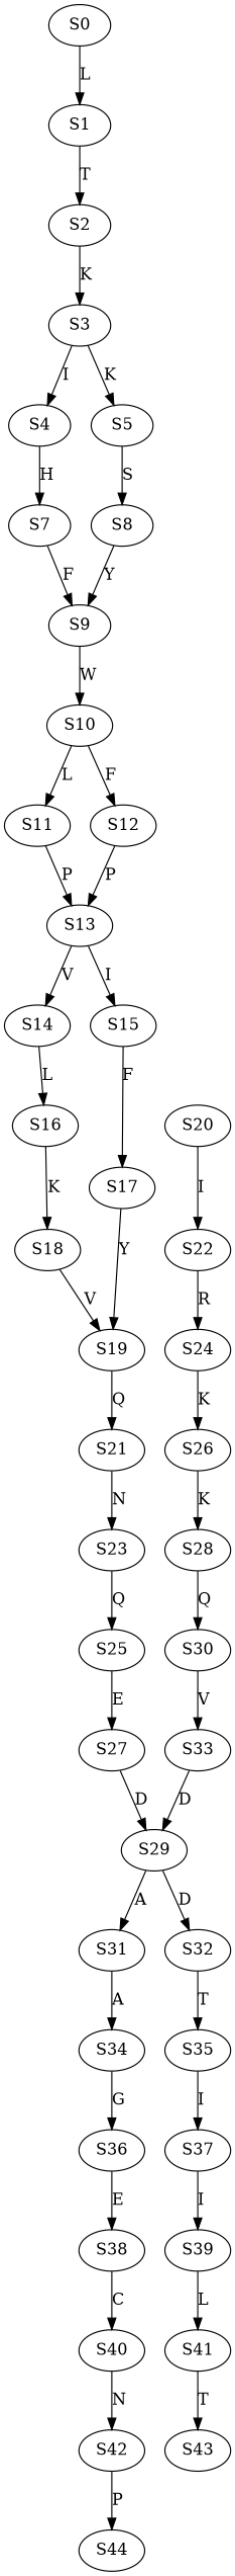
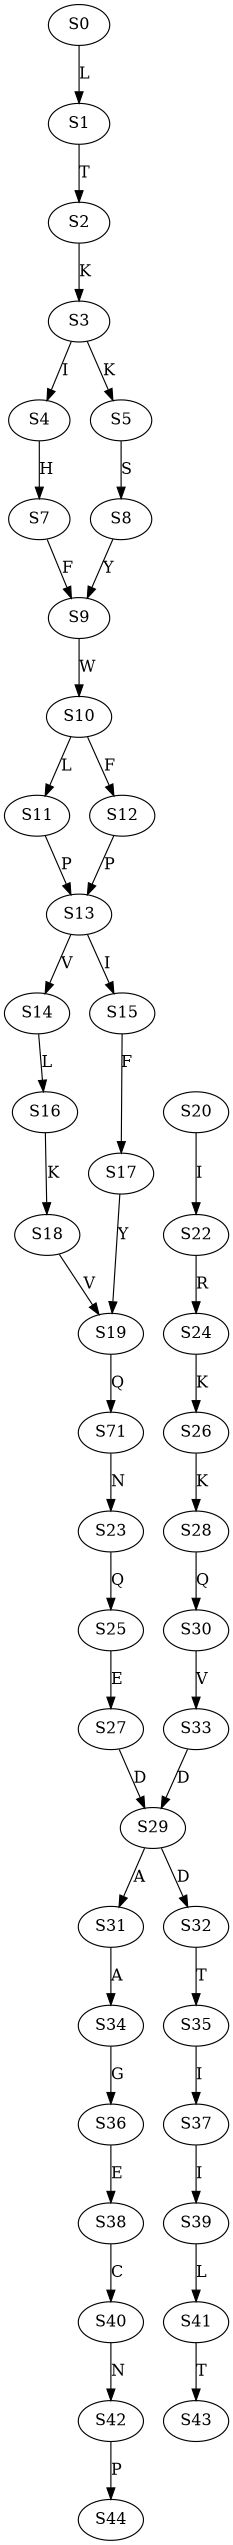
  strict digraph {
    S0
    S1
    S2
    S3
    S4
    S5
    S7
    S8
    S9
    S10
    S11
    S12
    S13
    S14
    S15
    S16
    S17
    S18
    S19
-   S21
+   S21 [label=S71]
    S20
    S22
    S23
    S24
    S25
    S26
    S27
    S28
    S29
    S30
    S31
    S32
    S33
    S34
    S35
    S36
    S37
    S38
    S39
    S40
    S41
    S42
    S43
    S44
    S0 -> S1 [label=L]
    S1 -> S2 [label=T]
    S2 -> S3 [label=K]
    S3 -> S4 [label=I]
    S3 -> S5 [label=K]
    S4 -> S7 [label=H]
    S5 -> S8 [label=S]
    S7 -> S9 [label=F]
    S8 -> S9 [label=Y]
    S9 -> S10 [label=W]
    S10 -> S11 [label=L]
    S10 -> S12 [label=F]
    S11 -> S13 [label=P]
    S12 -> S13 [label=P]
    S13 -> S14 [label=V]
    S13 -> S15 [label=I]
    S14 -> S16 [label=L]
    S15 -> S17 [label=F]
    S16 -> S18 [label=K]
    S17 -> S19 [label=Y]
    S18 -> S19 [label=V]
    S19 -> S21 [label=Q]
    S21 -> S23 [label=N]
    S20 -> S22 [label=I]
    S22 -> S24 [label=R]
    S23 -> S25 [label=Q]
    S24 -> S26 [label=K]
    S25 -> S27 [label=E]
    S26 -> S28 [label=K]
    S27 -> S29 [label=D]
    S28 -> S30 [label=Q]
    S29 -> S31 [label=A]
    S29 -> S32 [label=D]
    S30 -> S33 [label=V]
    S31 -> S34 [label=A]
    S32 -> S35 [label=T]
    S33 -> S29 [label=D]
    S34 -> S36 [label=G]
    S35 -> S37 [label=I]
    S36 -> S38 [label=E]
    S37 -> S39 [label=I]
    S38 -> S40 [label=C]
    S39 -> S41 [label=L]
    S40 -> S42 [label=N]
    S41 -> S43 [label=T]
    S42 -> S44 [label=P]
  }
